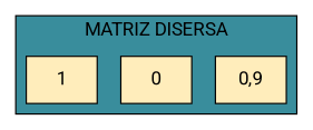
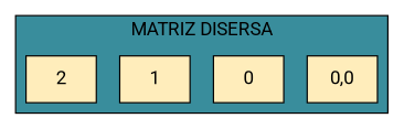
  digraph {
    fontname=Roboto
    node [fillcolor="#FFEDBB" shape=box style=filled fontname=Roboto group=1]
-   n1 [label="0,9" group=""]
+   n1 [label="0,0" group=""]
    n2 [label=0]
    n3 [label=1]
+   n4 [label=2]
    subgraph cluster_1 {
      bgcolor="#398D9C"
      label="MATRIZ DISERSA"
      n1
      n2
      n3
+     n4
    }
  }
